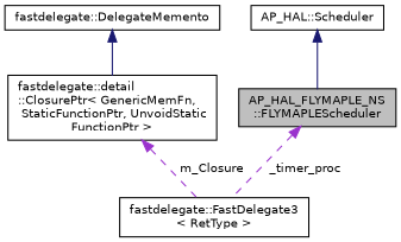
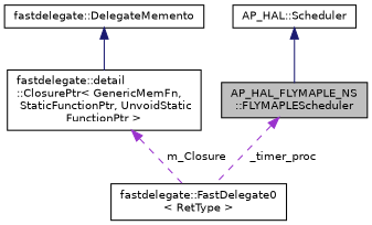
  digraph {
    rankdir=TB
    node [color=black fillcolor=white fontname=Helvetica fontsize=10 shape=record style=filled]
    edge [color=darkorchid3 dir=back fontname=Helvetica fontsize=10 labelfontname=Helvetica labelfontsize=10 style=dashed]
    n1 [fillcolor=grey75 fontcolor=black height=0.2 label="AP_HAL_FLYMAPLE_NS\l::FLYMAPLEScheduler" width=0.4]
-   n2 [height=0.2 label="fastdelegate::FastDelegate3\l\< RetType \>" width=0.4]
+   n2 [height=0.2 label="fastdelegate::FastDelegate0\l\< RetType \>" width=0.4]
    n3 [height=0.2 label="AP_HAL::Scheduler" width=0.4]
    n4 [height=0.2 label="fastdelegate::detail\l::ClosurePtr\< GenericMemFn,\l StaticFunctionPtr, UnvoidStatic\lFunctionPtr \>" width=0.4]
    n5 [height=0.2 label="fastdelegate::DelegateMemento" width=0.4]
    n1 -> n2 [label=" _timer_proc"]
    n3 -> n1 [color=midnightblue style=solid]
    n4 -> n2 [label=" m_Closure"]
    n5 -> n4 [color=midnightblue style=solid]
  }
